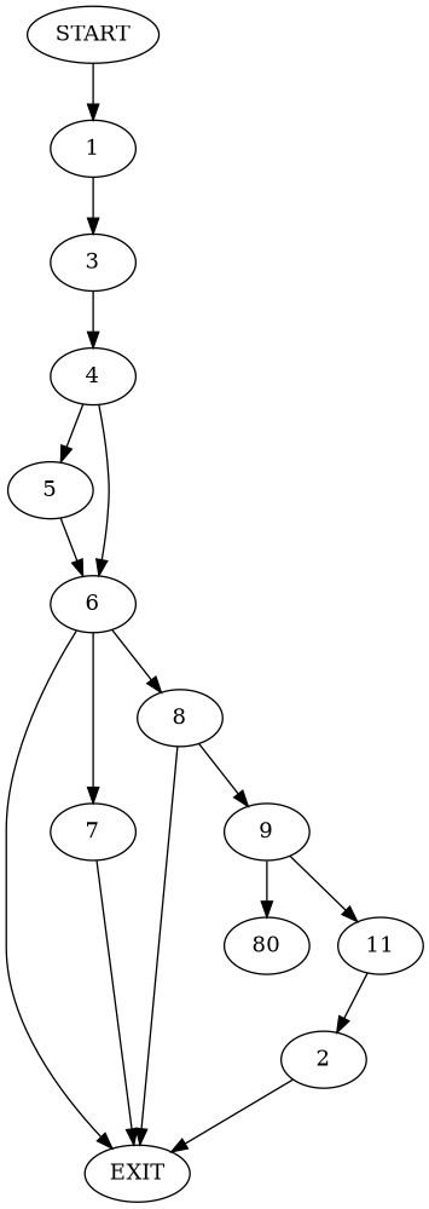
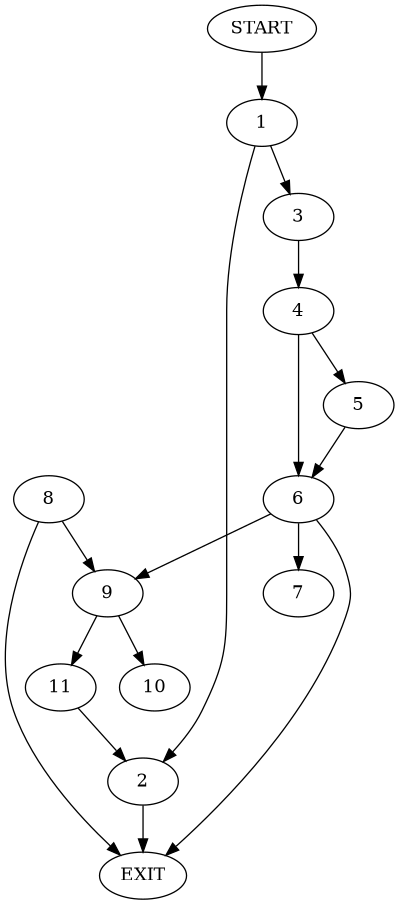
  digraph {
    n1 [label=START]
    1
    2
    3
    n5 [label=EXIT]
    4
    5
    6
    7
    8
    9
-   10 [label=80]
+   10
    11
    n1 -> 1
+   1 -> 2
    1 -> 3
    2 -> n5
    3 -> 4
    4 -> 5
    4 -> 6
    5 -> 6
    6 -> n5
    6 -> 7
-   6 -> 8
-   7 -> n5
+   6 -> 9
    8 -> n5
    8 -> 9
    9 -> 10
    9 -> 11
    11 -> 2
  }
